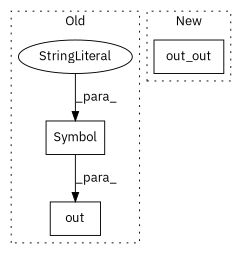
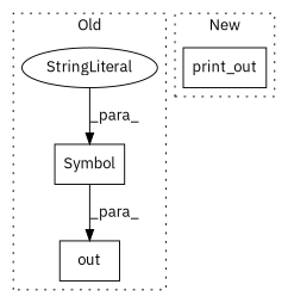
  digraph {
    fontname="IBM Plex Sans"
    node [a=32 fontname="IBM Plex Sans" shape=box]
    edge [fontname="IBM Plex Sans"]
    n1 [a=41 l=7 label=out s=24255]
    n2 [l="7,1" label=Symbol s="24262,24275"]
    n3 [a=45 l=6 label=StringLiteral s=24269 shape=ellipse]
-   n4 [l="10,1" label=out_out s="24337,24355"]
+   n4 [l="10,1" label=print_out s="24337,24355"]
    subgraph cluster_1 {
      label=Old
      style=dotted
      n1
      n2
      n3
    }
    subgraph cluster_2 {
      label=New
      style=dotted
      n4
    }
    n2 -> n1 [label=_para_]
    n3 -> n2 [label=_para_]
  }
